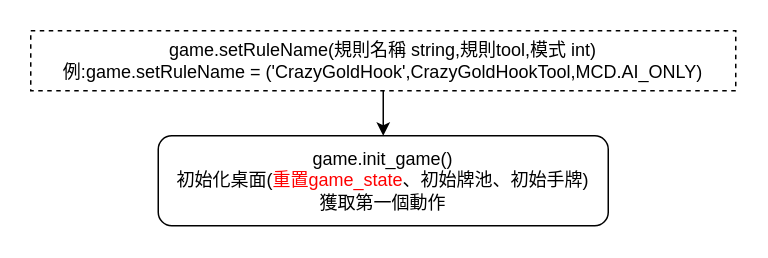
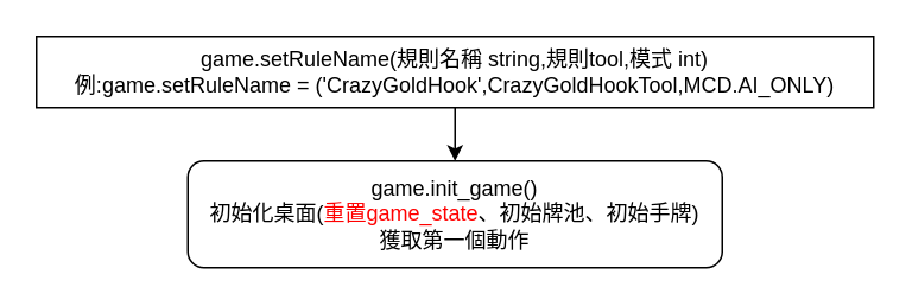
  <mxCell id="0" />
  <mxCell id="1" parent="0" />
  <mxCell id="2" style="edgeStyle=orthogonalEdgeStyle;rounded=0;orthogonalLoop=1;jettySize=auto;html=1;" edge="1" parent="1" source="3" target="4"><mxGeometry relative="1" as="geometry" /></mxCell>
- <mxCell id="3" value="game.setRuleName(規則名稱 string,規則tool,模式 int)&lt;div&gt;&lt;span style=&quot;background-color: transparent; color: light-dark(rgb(0, 0, 0), rgb(255, 255, 255));&quot;&gt;例:&lt;/span&gt;&lt;span style=&quot;background-color: transparent; color: light-dark(rgb(0, 0, 0), rgb(255, 255, 255));&quot;&gt;game.setRuleName = ('CrazyGoldHook',CrazyGoldHookTool,MCD.AI_ONLY)&lt;/span&gt;&lt;/div&gt;" style="rounded=0;whiteSpace=wrap;html=1;dashed=1;" vertex="1" parent="1"><mxGeometry x="20" y="20" width="470" height="40" as="geometry" /></mxCell>
+ <mxCell id="3" value="game.setRuleName(規則名稱 string,規則tool,模式 int)&lt;div&gt;&lt;span style=&quot;background-color: transparent; color: light-dark(rgb(0, 0, 0), rgb(255, 255, 255));&quot;&gt;例:&lt;/span&gt;&lt;span style=&quot;background-color: transparent; color: light-dark(rgb(0, 0, 0), rgb(255, 255, 255));&quot;&gt;game.setRuleName = ('CrazyGoldHook',CrazyGoldHookTool,MCD.AI_ONLY)&lt;/span&gt;&lt;/div&gt;" style="rounded=0;whiteSpace=wrap;html=1;" vertex="1" parent="1"><mxGeometry x="20" y="20" width="470" height="40" as="geometry" /></mxCell>
  <mxCell id="4" value="game.init_game()&lt;div&gt;初始化桌面(&lt;font style=&quot;color: rgb(255, 0, 0);&quot;&gt;重置game_state&lt;/font&gt;、初始牌池、初始手牌)&lt;/div&gt;&lt;div&gt;獲取第一個動作&lt;/div&gt;" style="whiteSpace=wrap;html=1;rounded=1;" vertex="1" parent="1"><mxGeometry x="105" y="90" width="300" height="60" as="geometry" /></mxCell>
